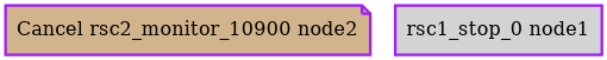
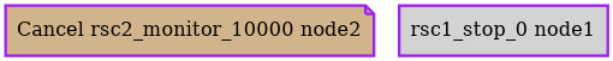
  digraph {
    node [color=purple fontcolor=black style="bold,filled"]
-   "Cancel rsc2_monitor_10000 node2" [fillcolor=tan shape=note label="Cancel rsc2_monitor_10900 node2"]
+   "Cancel rsc2_monitor_10000 node2" [fillcolor=tan shape=note]
    "rsc1_stop_0 node1" [fillcolor=lightgrey shape=box]
  }
